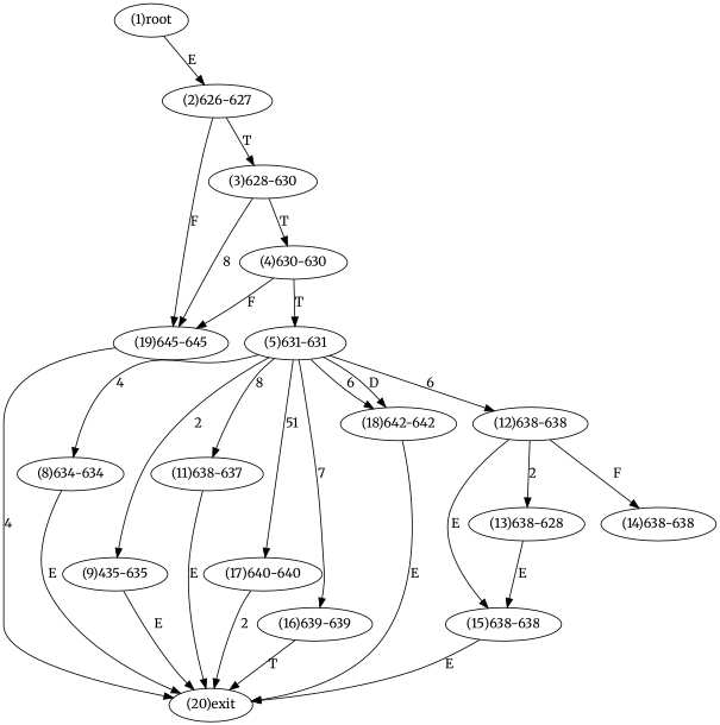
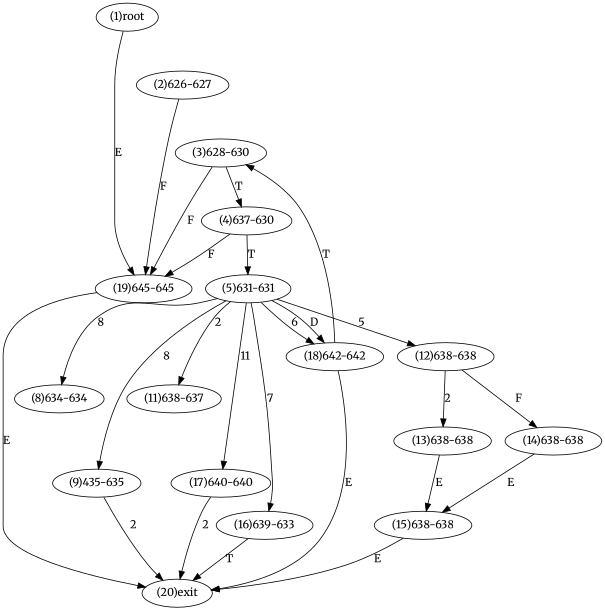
  digraph {
    fontname=Merriweather
    node [fontname=Merriweather]
    edge [fontname=Merriweather]
    n1 [label="(1)root"]
    n2 [label="(2)626-627"]
    n3 [label="(3)628-630"]
    n4 [label="(19)645-645"]
-   n5 [label="(4)630-630"]
+   n5 [label="(4)637-630"]
    n6 [label="(20)exit"]
    n7 [label="(5)631-631"]
    n8 [label="(8)634-634"]
    n9 [label="(9)435-635"]
    n10 [label="(11)638-637"]
    n11 [label="(12)638-638"]
    n12 [label="(17)640-640"]
-   n13 [label="(16)639-639"]
+   n13 [label="(16)639-633"]
    n14 [label="(18)642-642"]
-   n15 [label="(13)638-628"]
+   n15 [label="(13)638-638"]
    n16 [label="(14)638-638"]
    n17 [label="(15)638-638"]
-   n1 -> n2 [label=E]
-   n2 -> n3 [label=T]
+   n1 -> n4 [label=E]
+   n14 -> n3 [label=T]
    n2 -> n4 [label=F]
-   n3 -> n4 [label=8]
+   n3 -> n4 [label=F]
    n3 -> n5 [label=T]
-   n4 -> n6 [label=4]
+   n4 -> n6 [label=E]
    n5 -> n4 [label=F]
    n5 -> n7 [label=T]
-   n7 -> n8 [label=4]
-   n7 -> n9 [label=2]
-   n7 -> n10 [label=8]
-   n7 -> n11 [label=6]
-   n7 -> n12 [label=51]
+   n7 -> n8 [label=8]
+   n7 -> n9 [label=8]
+   n7 -> n10 [label=2]
+   n7 -> n11 [label=5]
+   n7 -> n12 [label=11]
    n7 -> n13 [label=7]
    n7 -> n14 [label=6]
    n7 -> n14 [label=D]
-   n8 -> n6 [label=E]
-   n9 -> n6 [label=E]
-   n10 -> n6 [label=E]
+   n9 -> n6 [label=2]
    n11 -> n15 [label=2]
    n11 -> n16 [label=F]
    n12 -> n6 [label=2]
    n13 -> n6 [label=T]
    n14 -> n6 [label=E]
    n15 -> n17 [label=E]
-   n11 -> n17 [label=E]
+   n16 -> n17 [label=E]
    n17 -> n6 [label=E]
  }
